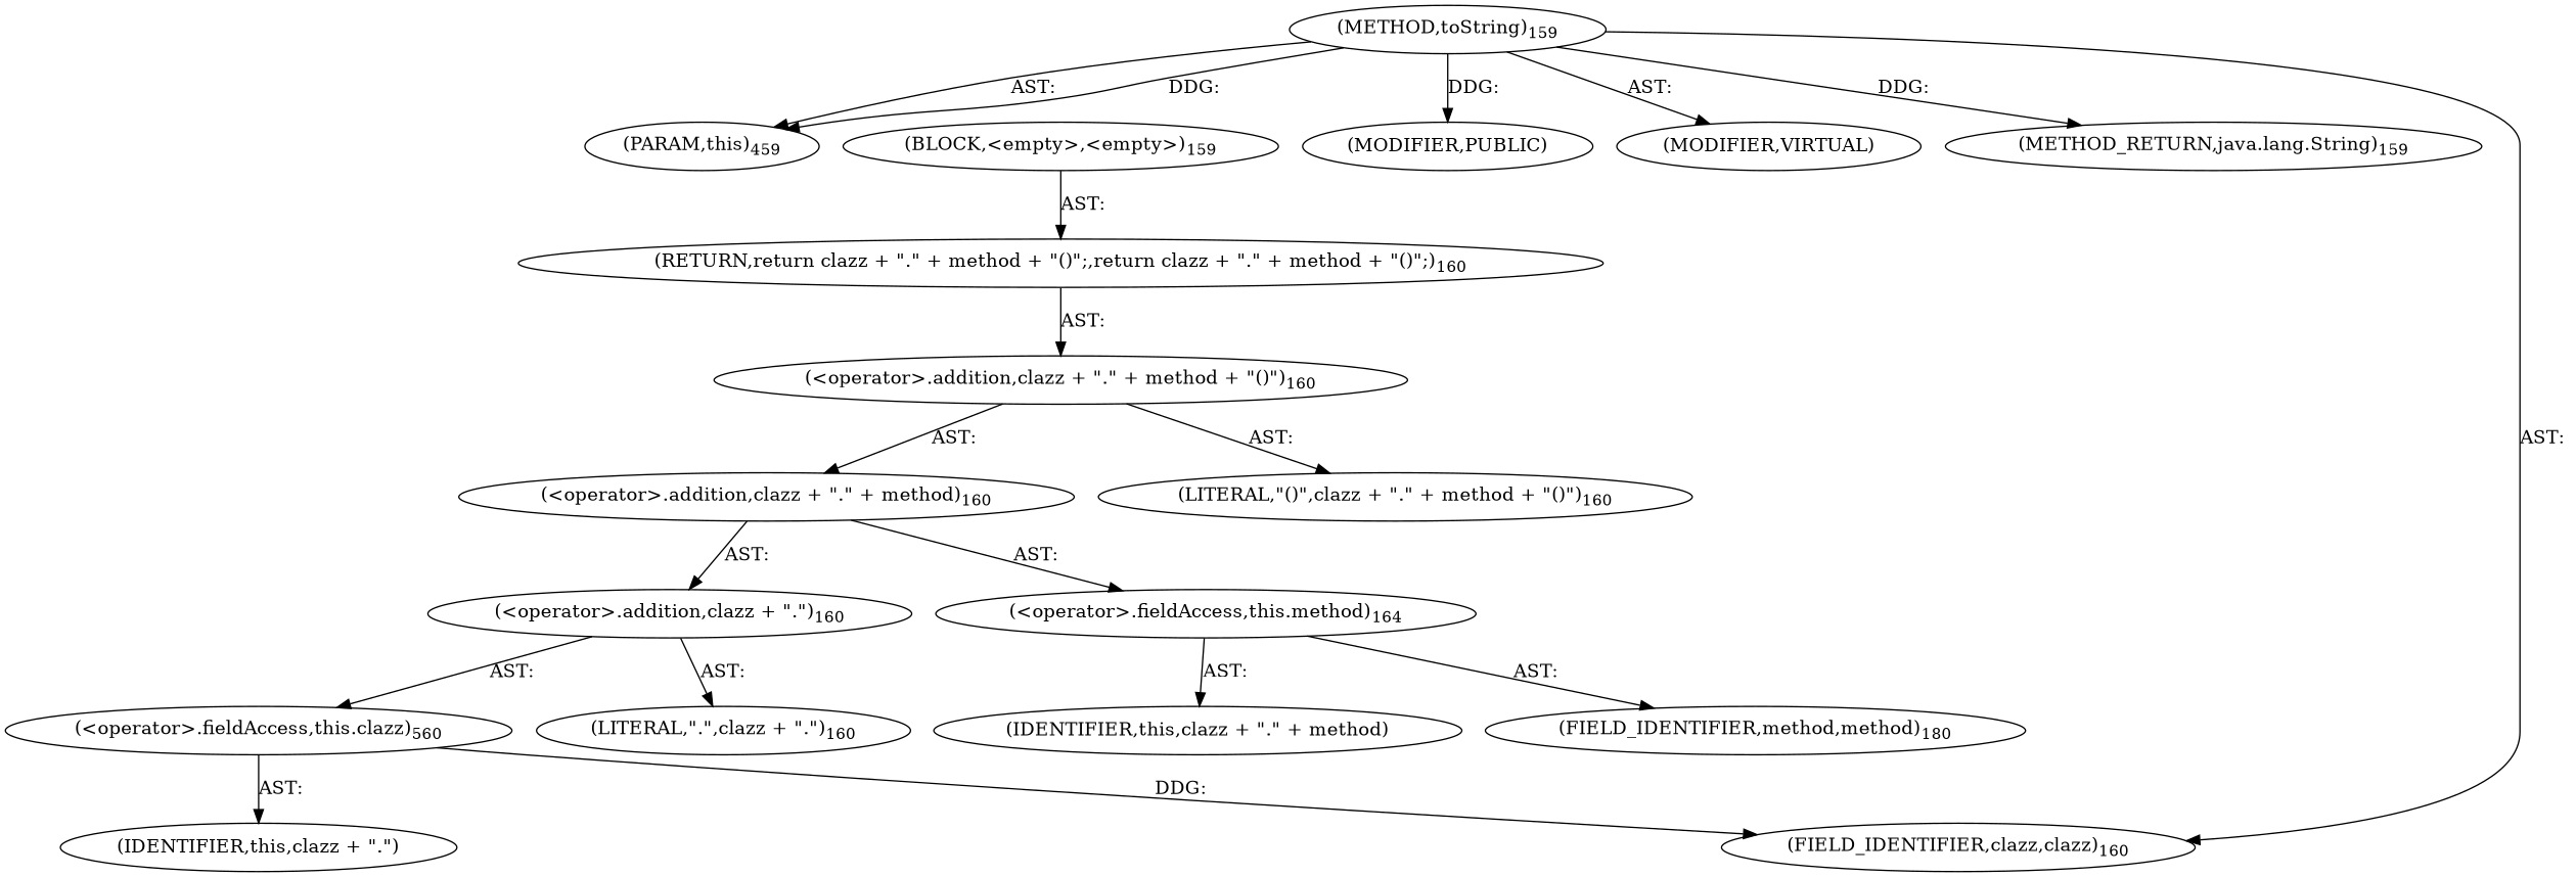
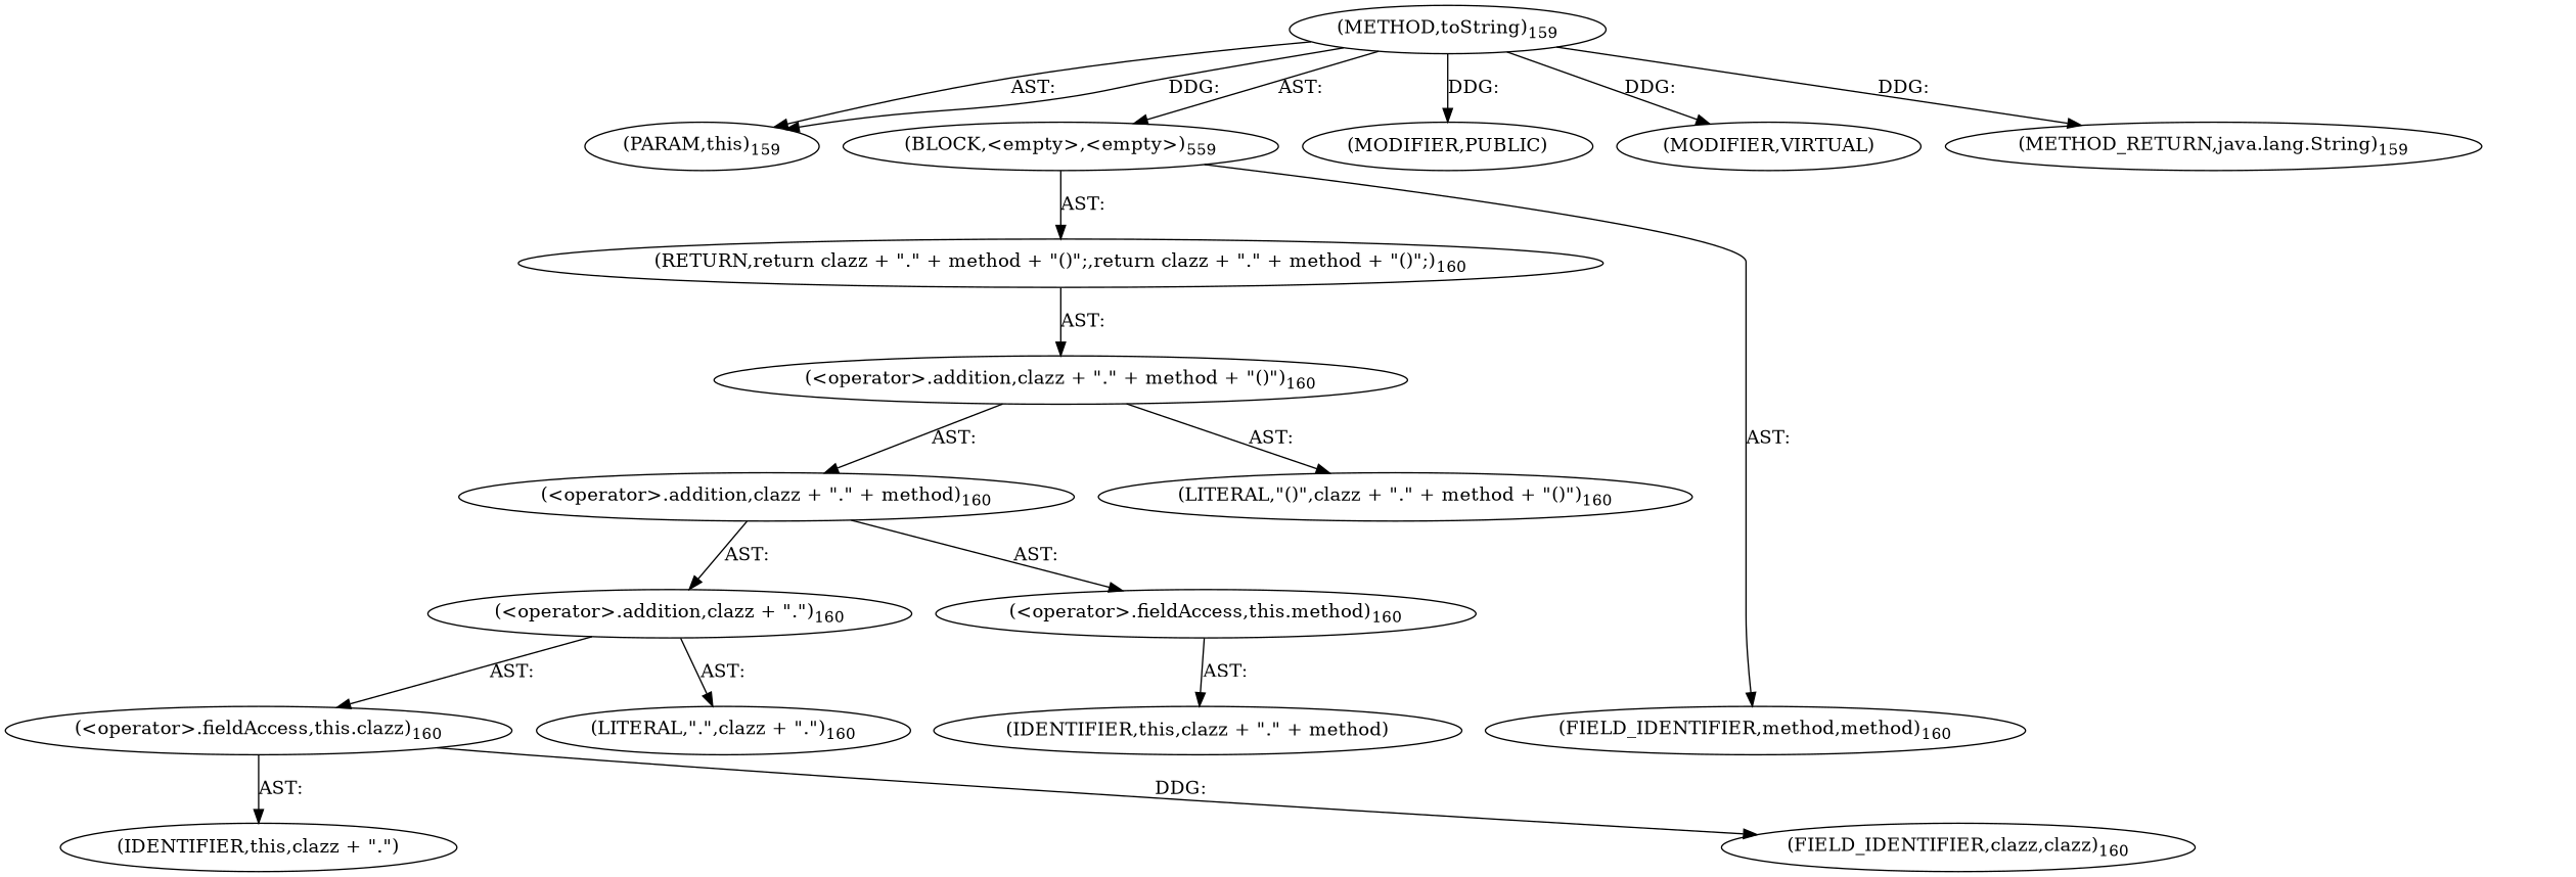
  digraph {
    n1 [label=<(METHOD,toString)<SUB>159</SUB>>]
-   n2 [label=<(PARAM,this)<SUB>459</SUB>>]
-   n3 [label=<(BLOCK,&lt;empty&gt;,&lt;empty&gt;)<SUB>159</SUB>>]
+   n2 [label=<(PARAM,this)<SUB>159</SUB>>]
+   n3 [label=<(BLOCK,&lt;empty&gt;,&lt;empty&gt;)<SUB>559</SUB>>]
    n4 [label=<(MODIFIER,PUBLIC)>]
    n5 [label=<(MODIFIER,VIRTUAL)>]
    n6 [label=<(METHOD_RETURN,java.lang.String)<SUB>159</SUB>>]
    n7 [label=<(RETURN,return clazz + &quot;.&quot; + method + &quot;()&quot;;,return clazz + &quot;.&quot; + method + &quot;()&quot;;)<SUB>160</SUB>>]
    n8 [label=<(&lt;operator&gt;.addition,clazz + &quot;.&quot; + method + &quot;()&quot;)<SUB>160</SUB>>]
    n9 [label=<(&lt;operator&gt;.addition,clazz + &quot;.&quot; + method)<SUB>160</SUB>>]
    n10 [label=<(LITERAL,&quot;()&quot;,clazz + &quot;.&quot; + method + &quot;()&quot;)<SUB>160</SUB>>]
    n11 [label=<(&lt;operator&gt;.addition,clazz + &quot;.&quot;)<SUB>160</SUB>>]
-   n12 [label=<(&lt;operator&gt;.fieldAccess,this.method)<SUB>164</SUB>>]
-   n13 [label=<(&lt;operator&gt;.fieldAccess,this.clazz)<SUB>560</SUB>>]
+   n12 [label=<(&lt;operator&gt;.fieldAccess,this.method)<SUB>160</SUB>>]
+   n13 [label=<(&lt;operator&gt;.fieldAccess,this.clazz)<SUB>160</SUB>>]
    n14 [label=<(LITERAL,&quot;.&quot;,clazz + &quot;.&quot;)<SUB>160</SUB>>]
    n15 [label=<(IDENTIFIER,this,clazz + &quot;.&quot; + method)>]
-   n16 [label=<(FIELD_IDENTIFIER,method,method)<SUB>180</SUB>>]
+   n16 [label=<(FIELD_IDENTIFIER,method,method)<SUB>160</SUB>>]
    n17 [label=<(IDENTIFIER,this,clazz + &quot;.&quot;)>]
    n18 [label=<(FIELD_IDENTIFIER,clazz,clazz)<SUB>160</SUB>>]
    n1 -> n2 [label="AST: "]
    n1 -> n2 [label="DDG: "]
-   n1 -> n18 [label="AST: "]
+   n1 -> n3 [label="AST: "]
    n1 -> n4 [label="DDG: "]
-   n1 -> n5 [label="AST: "]
+   n1 -> n5 [label="DDG: "]
    n1 -> n6 [label="DDG: "]
    n3 -> n7 [label="AST: "]
    n7 -> n8 [label="AST: "]
    n8 -> n9 [label="AST: "]
    n8 -> n10 [label="AST: "]
    n9 -> n11 [label="AST: "]
    n9 -> n12 [label="AST: "]
    n11 -> n13 [label="AST: "]
    n11 -> n14 [label="AST: "]
    n12 -> n15 [label="AST: "]
-   n12 -> n16 [label="AST: "]
+   n3 -> n16 [label="AST: "]
    n13 -> n17 [label="AST: "]
    n13 -> n18 [label="DDG: "]
  }
